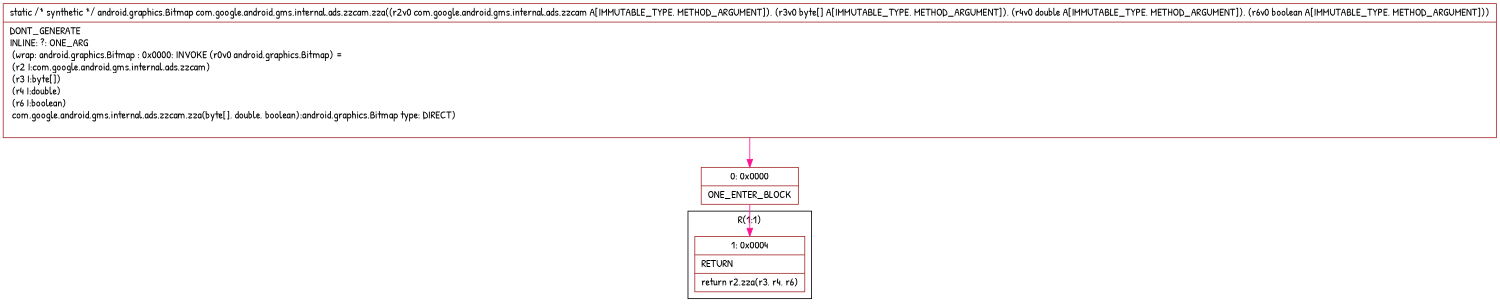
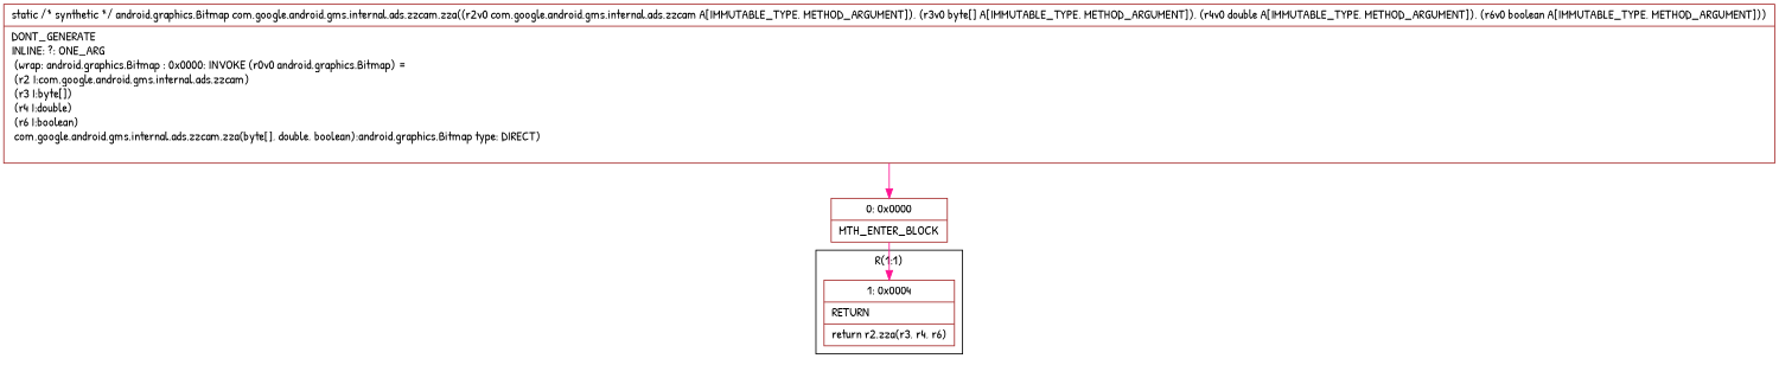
  digraph {
    fontname="Patrick Hand"
    node [color=brown shape=record fontname="Patrick Hand"]
    edge [color=deeppink style=solid fontname="Patrick Hand"]
    n1 [label="{1\:\ 0x0004|RETURN\l|return r2.zza(r3, r4, r6)\l}"]
-   n2 [label="{0\:\ 0x0000|ONE_ENTER_BLOCK\l}"]
+   n2 [label="{0\:\ 0x0000|MTH_ENTER_BLOCK\l}"]
    n3 [label="{static \/* synthetic *\/ android.graphics.Bitmap com.google.android.gms.internal.ads.zzcam.zza((r2v0 com.google.android.gms.internal.ads.zzcam A[IMMUTABLE_TYPE, METHOD_ARGUMENT]), (r3v0 byte[] A[IMMUTABLE_TYPE, METHOD_ARGUMENT]), (r4v0 double A[IMMUTABLE_TYPE, METHOD_ARGUMENT]), (r6v0 boolean A[IMMUTABLE_TYPE, METHOD_ARGUMENT]))  | DONT_GENERATE\lINLINE: ?: ONE_ARG  \l  (wrap: android.graphics.Bitmap : 0x0000: INVOKE  (r0v0 android.graphics.Bitmap) = \l  (r2 I:com.google.android.gms.internal.ads.zzcam)\l  (r3 I:byte[])\l  (r4 I:double)\l  (r6 I:boolean)\l com.google.android.gms.internal.ads.zzcam.zza(byte[], double, boolean):android.graphics.Bitmap type: DIRECT)\l\l}"]
    subgraph cluster_1 {
      label="R(1:1)"
      n1
    }
    n2 -> n1
    n3 -> n2
  }
